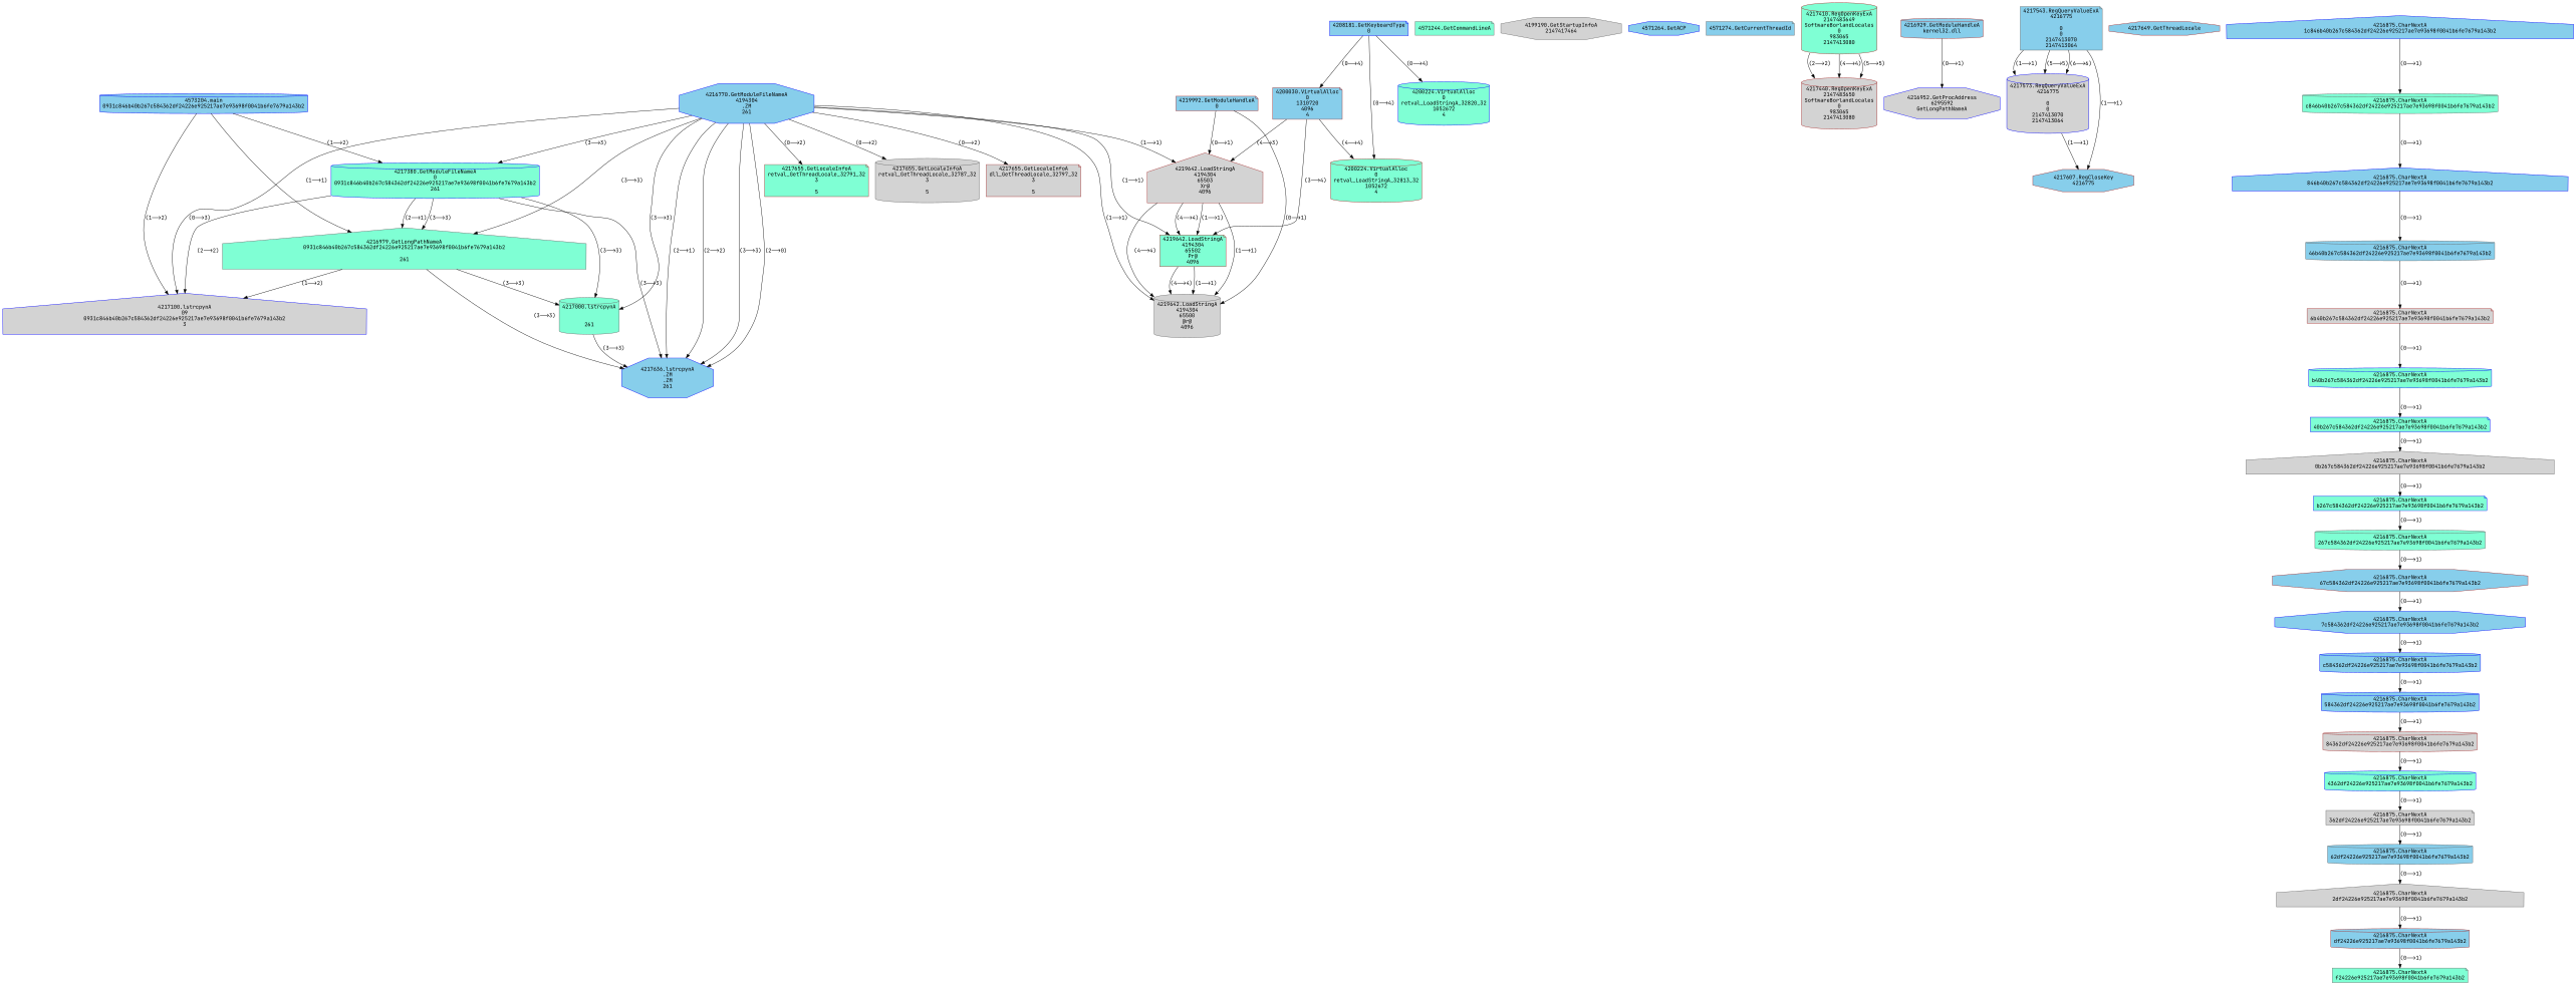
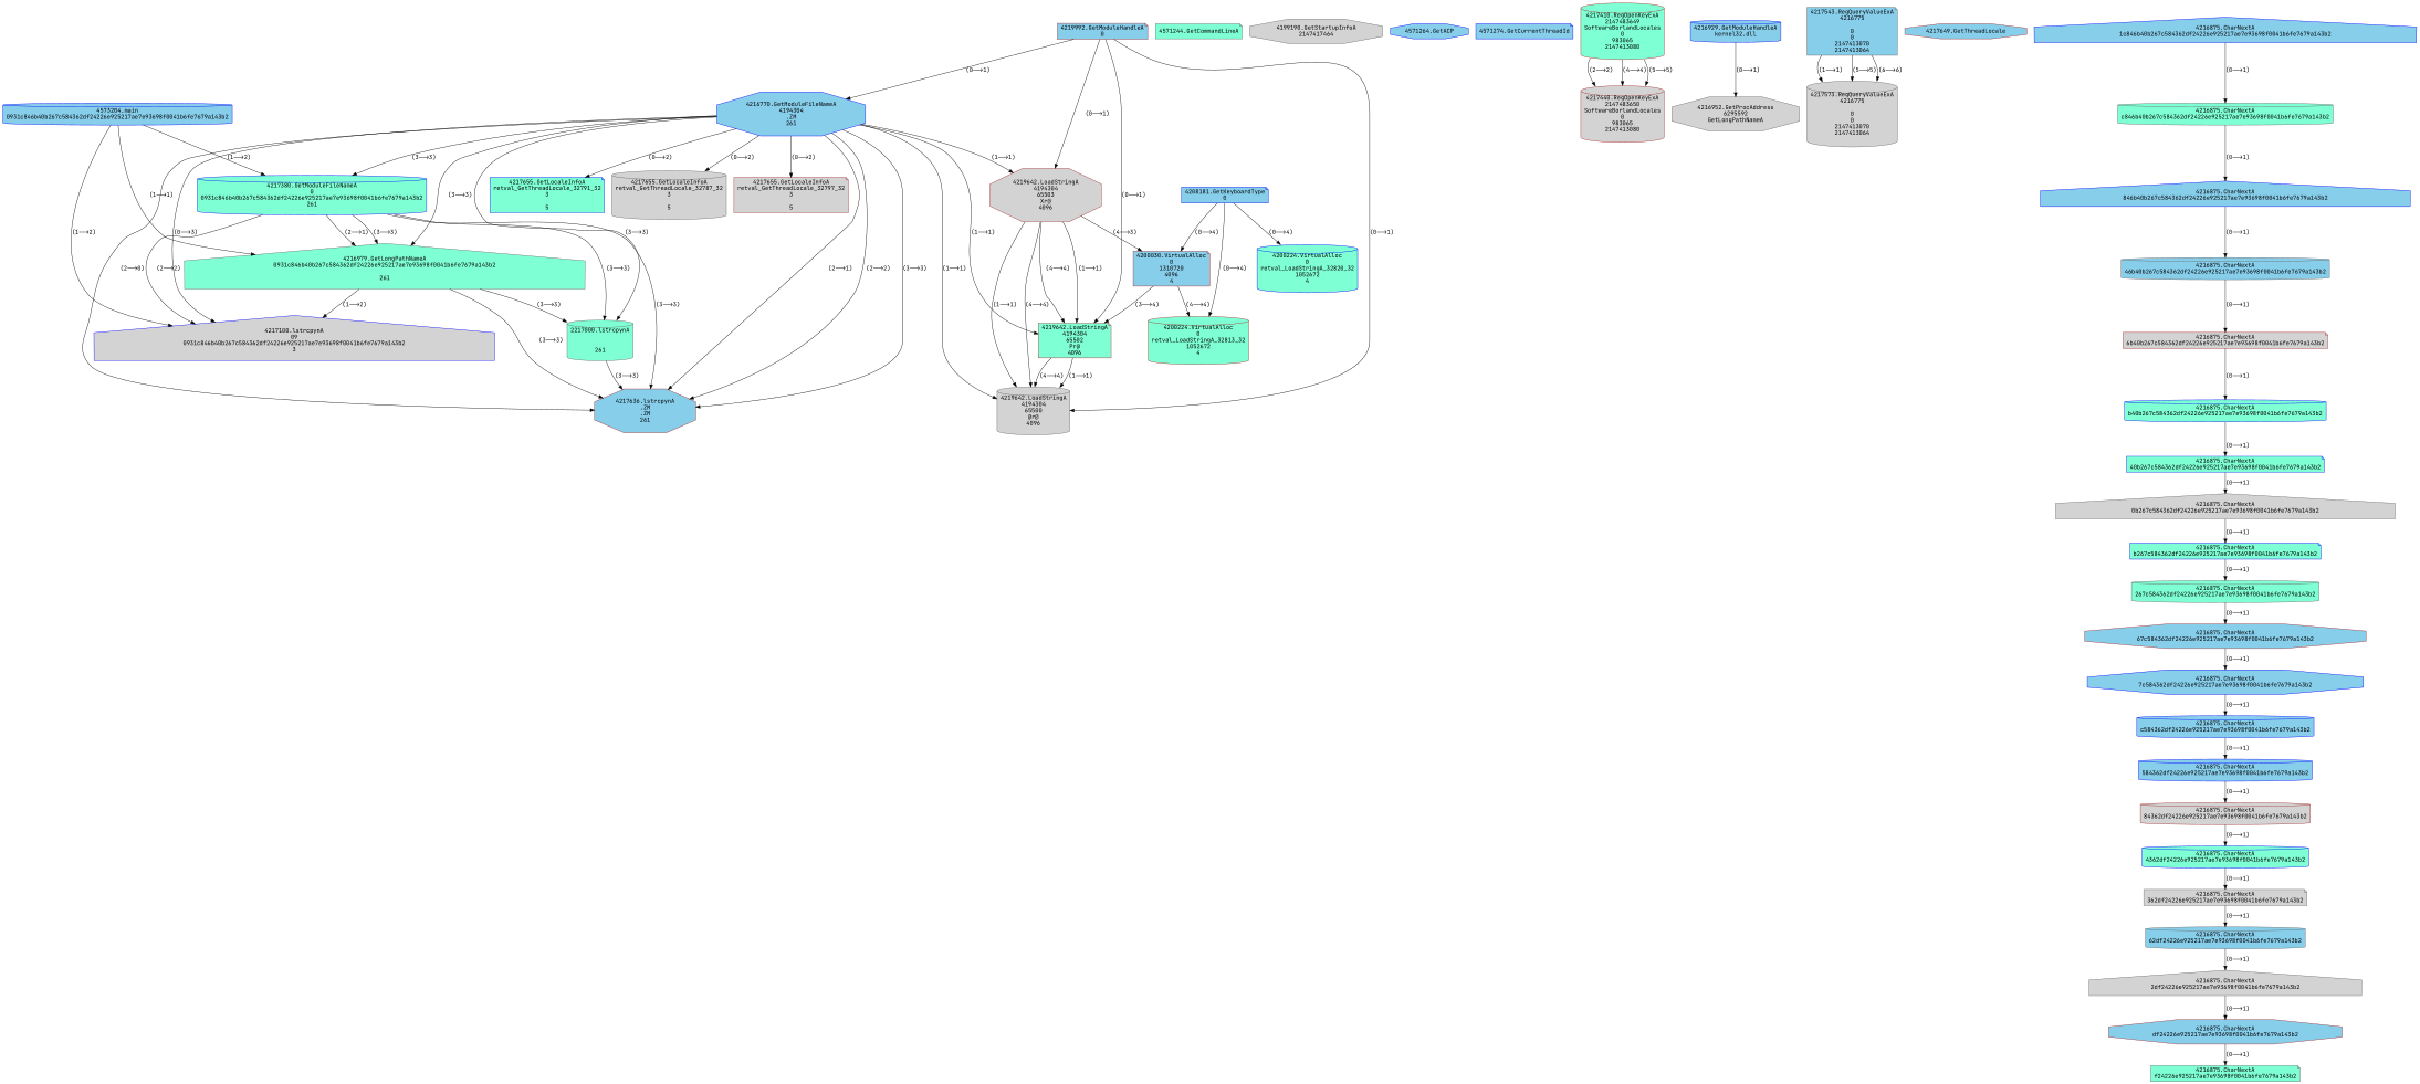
  digraph {
    fontname="JetBrains Mono"
    node [color=blue fillcolor=skyblue fontname="JetBrains Mono" shape=cylinder style=filled]
    edge [fontname="JetBrains Mono"]
    n1 [label="4573204.main\n0931c846b40b267c584362df24226e925217ae7e93698f0041b6fe7679a143b2"]
    n2 [fillcolor=aquamarine label="4217380.GetModuleFileNameA\n0\n0931c846b40b267c584362df24226e925217ae7e93698f0041b6fe7679a143b2\n261"]
    n3 [color=gray40 fillcolor=aquamarine label="4216979.GetLongPathNameA\n0931c846b40b267c584362df24226e925217ae7e93698f0041b6fe7679a143b2\n\n261" shape=house]
    n4 [fillcolor=lightgrey label="4217100.lstrcpynA\n09\n0931c846b40b267c584362df24226e925217ae7e93698f0041b6fe7679a143b2\n3" shape=house]
-   n5 [color=gray40 fillcolor=aquamarine label="4217000.lstrcpynA\n\n\n261"]
-   n6 [label="4217636.lstrcpynA\n.ZM\n.ZM\n261" shape=octagon]
+   n5 [color=gray40 fillcolor=aquamarine label="2217000.lstrcpynA\n\n\n261"]
+   n6 [color=brown label="4217636.lstrcpynA\n.ZM\n.ZM\n261" shape=octagon]
    n7 [color=brown label="4219992.GetModuleHandleA\n0" shape=note]
    n8 [label="4216770.GetModuleFileNameA\n4194304\n.ZM\n261" shape=octagon]
-   n9 [color=brown fillcolor=lightgrey label="4219642.LoadStringA\n4194304\n65503\nXr@\n4096" shape=house]
+   n9 [color=brown fillcolor=lightgrey label="4219642.LoadStringA\n4194304\n65503\nXr@\n4096" shape=octagon]
    n10 [color=brown fillcolor=aquamarine label="4219642.LoadStringA\n4194304\n65502\nPr@\n4096" shape=note]
    n11 [color=gray40 fillcolor=lightgrey label="4219642.LoadStringA\n4194304\n65500\n@r@\n4096"]
-   n12 [color=brown fillcolor=aquamarine label="4217655.GetLocaleInfoA\nretval_GetThreadLocale_32791_32\n3\n\n5" shape=note]
+   n12 [fillcolor=aquamarine label="4217655.GetLocaleInfoA\nretval_GetThreadLocale_32791_32\n3\n\n5" shape=note]
    n13 [color=gray40 fillcolor=lightgrey label="4217655.GetLocaleInfoA\nretval_GetThreadLocale_32787_32\n3\n\n5"]
-   n14 [color=brown fillcolor=lightgrey label="4217655.GetLocaleInfoA\ndll_GetThreadLocale_32797_32\n3\n\n5" shape=note]
+   n14 [color=brown fillcolor=lightgrey label="4217655.GetLocaleInfoA\nretval_GetThreadLocale_32797_32\n3\n\n5" shape=note]
    n15 [color=brown label="4200030.VirtualAlloc\n0\n1310720\n4096\n4" shape=note]
    n16 [label="4208181.GetKeyboardType\n0" shape=note]
    n17 [color=brown fillcolor=aquamarine label="4200224.VirtualAlloc\n0\nretval_LoadStringA_32813_32\n1052672\n4"]
    n18 [fillcolor=aquamarine label="4200224.VirtualAlloc\n0\nretval_LoadStringA_32820_32\n1052672\n4"]
    n19 [color=gray40 fillcolor=aquamarine label="4571244.GetCommandLineA\n" shape=note]
    n20 [color=gray40 fillcolor=lightgrey label="4199190.GetStartupInfoA\n2147417464" shape=octagon]
    n21 [label="4571264.GetACP\n" shape=octagon]
-   n22 [color=gray40 label="4571274.GetCurrentThreadId\n" shape=note]
+   n22 [label="4571274.GetCurrentThreadId\n" shape=note]
    n23 [color=brown fillcolor=aquamarine label="4217410.RegOpenKeyExA\n2147483649\nSoftware\Borland\Locales\n0\n983065\n2147413080"]
    n24 [color=brown fillcolor=lightgrey label="4217440.RegOpenKeyExA\n2147483650\nSoftware\Borland\Locales\n0\n983065\n2147413080"]
-   n25 [color=brown label="4216929.GetModuleHandleA\nkernel32.dll"]
-   n26 [fillcolor=lightgrey label="4216952.GetProcAddress\n6295592\nGetLongPathNameA" shape=octagon]
+   n25 [label="4216929.GetModuleHandleA\nkernel32.dll"]
+   n26 [color=gray40 fillcolor=lightgrey label="4216952.GetProcAddress\n6295592\nGetLongPathNameA" shape=octagon]
    n27 [color=gray40 label="4217543.RegQueryValueExA\n4216775\n\n0\n0\n2147413070\n2147413064" shape=note]
-   n28 [fillcolor=lightgrey label="4217573.RegQueryValueExA\n4216775\n\n0\n0\n2147413070\n2147413064"]
-   n29 [color=brown label="4217607.RegCloseKey\n4216775" shape=octagon]
+   n28 [color=gray40 fillcolor=lightgrey label="4217573.RegQueryValueExA\n4216775\n\n0\n0\n2147413070\n2147413064"]
    n30 [color=brown label="4217649.GetThreadLocale\n" shape=octagon]
    n31 [label="4216875.CharNextA\n1c846b40b267c584362df24226e925217ae7e93698f0041b6fe7679a143b2" shape=house]
    n32 [color=gray40 fillcolor=aquamarine label="4216875.CharNextA\nc846b40b267c584362df24226e925217ae7e93698f0041b6fe7679a143b2"]
    n33 [label="4216875.CharNextA\n846b40b267c584362df24226e925217ae7e93698f0041b6fe7679a143b2" shape=house]
    n34 [color=gray40 label="4216875.CharNextA\n46b40b267c584362df24226e925217ae7e93698f0041b6fe7679a143b2"]
    n35 [color=brown fillcolor=lightgrey label="4216875.CharNextA\n6b40b267c584362df24226e925217ae7e93698f0041b6fe7679a143b2" shape=note]
    n36 [fillcolor=aquamarine label="4216875.CharNextA\nb40b267c584362df24226e925217ae7e93698f0041b6fe7679a143b2"]
    n37 [fillcolor=aquamarine label="4216875.CharNextA\n40b267c584362df24226e925217ae7e93698f0041b6fe7679a143b2" shape=note]
    n38 [color=gray40 fillcolor=lightgrey label="4216875.CharNextA\n0b267c584362df24226e925217ae7e93698f0041b6fe7679a143b2" shape=house]
    n39 [fillcolor=aquamarine label="4216875.CharNextA\nb267c584362df24226e925217ae7e93698f0041b6fe7679a143b2" shape=note]
    n40 [color=gray40 fillcolor=aquamarine label="4216875.CharNextA\n267c584362df24226e925217ae7e93698f0041b6fe7679a143b2"]
    n41 [color=brown label="4216875.CharNextA\n67c584362df24226e925217ae7e93698f0041b6fe7679a143b2" shape=octagon]
    n42 [label="4216875.CharNextA\n7c584362df24226e925217ae7e93698f0041b6fe7679a143b2" shape=octagon]
    n43 [label="4216875.CharNextA\nc584362df24226e925217ae7e93698f0041b6fe7679a143b2"]
    n44 [label="4216875.CharNextA\n584362df24226e925217ae7e93698f0041b6fe7679a143b2"]
    n45 [color=brown fillcolor=lightgrey label="4216875.CharNextA\n84362df24226e925217ae7e93698f0041b6fe7679a143b2"]
    n46 [fillcolor=aquamarine label="4216875.CharNextA\n4362df24226e925217ae7e93698f0041b6fe7679a143b2"]
    n47 [color=gray40 fillcolor=lightgrey label="4216875.CharNextA\n362df24226e925217ae7e93698f0041b6fe7679a143b2" shape=note]
    n48 [color=gray40 label="4216875.CharNextA\n62df24226e925217ae7e93698f0041b6fe7679a143b2"]
    n49 [color=gray40 fillcolor=lightgrey label="4216875.CharNextA\n2df24226e925217ae7e93698f0041b6fe7679a143b2" shape=house]
-   n50 [color=brown label="4216875.CharNextA\ndf24226e925217ae7e93698f0041b6fe7679a143b2"]
+   n50 [color=brown label="4216875.CharNextA\ndf24226e925217ae7e93698f0041b6fe7679a143b2" shape=octagon]
    n51 [color=gray40 fillcolor=aquamarine label="4216875.CharNextA\nf24226e925217ae7e93698f0041b6fe7679a143b2" shape=note]
    n1 -> n2 [label="(1-->2)"]
    n1 -> n3 [label="(1-->1)"]
    n1 -> n4 [label="(1-->2)"]
    n2 -> n3 [label="(2-->1)"]
    n2 -> n3 [label="(3-->3)"]
    n2 -> n4 [label="(2-->2)"]
    n2 -> n5 [label="(3-->3)"]
    n2 -> n6 [label="(3-->3)"]
    n3 -> n4 [label="(1-->2)"]
    n3 -> n5 [label="(3-->3)"]
    n3 -> n6 [label="(3-->3)"]
    n5 -> n6 [label="(3-->3)"]
+   n7 -> n8 [label="(0-->1)"]
    n7 -> n9 [label="(0-->1)"]
+   n7 -> n10 [label="(0-->1)"]
    n7 -> n11 [label="(0-->1)"]
    n8 -> n2 [label="(3-->3)"]
    n8 -> n3 [label="(3-->3)"]
    n8 -> n4 [label="(0-->3)"]
    n8 -> n5 [label="(3-->3)"]
    n8 -> n6 [label="(2-->1)"]
    n8 -> n6 [label="(2-->2)"]
    n8 -> n6 [label="(3-->3)"]
    n8 -> n6 [label="(2-->0)"]
    n8 -> n9 [label="(1-->1)"]
    n8 -> n10 [label="(1-->1)"]
    n8 -> n11 [label="(1-->1)"]
    n8 -> n12 [label="(0-->2)"]
    n8 -> n13 [label="(0-->2)"]
    n8 -> n14 [label="(0-->2)"]
    n9 -> n10 [label="(1-->1)"]
    n9 -> n10 [label="(4-->4)"]
    n9 -> n11 [label="(1-->1)"]
    n9 -> n11 [label="(4-->4)"]
-   n15 -> n9 [label="(4-->3)"]
+   n9 -> n15 [label="(4-->3)"]
    n10 -> n11 [label="(1-->1)"]
    n10 -> n11 [label="(4-->4)"]
    n15 -> n10 [label="(3-->4)"]
    n15 -> n17 [label="(4-->4)"]
    n16 -> n15 [label="(0-->4)"]
    n16 -> n17 [label="(0-->4)"]
    n16 -> n18 [label="(0-->4)"]
    n23 -> n24 [label="(2-->2)"]
    n23 -> n24 [label="(4-->4)"]
    n23 -> n24 [label="(5-->5)"]
    n25 -> n26 [label="(0-->1)"]
    n27 -> n28 [label="(1-->1)"]
    n27 -> n28 [label="(5-->5)"]
    n27 -> n28 [label="(6-->6)"]
-   n27 -> n29 [label="(1-->1)"]
-   n28 -> n29 [label="(1-->1)"]
    n31 -> n32 [label="(0-->1)"]
    n32 -> n33 [label="(0-->1)"]
    n33 -> n34 [label="(0-->1)"]
    n34 -> n35 [label="(0-->1)"]
    n35 -> n36 [label="(0-->1)"]
    n36 -> n37 [label="(0-->1)"]
    n37 -> n38 [label="(0-->1)"]
    n38 -> n39 [label="(0-->1)"]
    n39 -> n40 [label="(0-->1)"]
    n40 -> n41 [label="(0-->1)"]
    n41 -> n42 [label="(0-->1)"]
    n42 -> n43 [label="(0-->1)"]
    n43 -> n44 [label="(0-->1)"]
    n44 -> n45 [label="(0-->1)"]
    n45 -> n46 [label="(0-->1)"]
    n46 -> n47 [label="(0-->1)"]
    n47 -> n48 [label="(0-->1)"]
    n48 -> n49 [label="(0-->1)"]
    n49 -> n50 [label="(0-->1)"]
    n50 -> n51 [label="(0-->1)"]
  }
